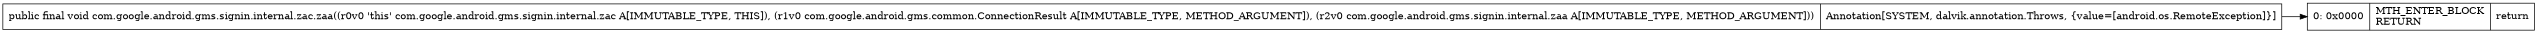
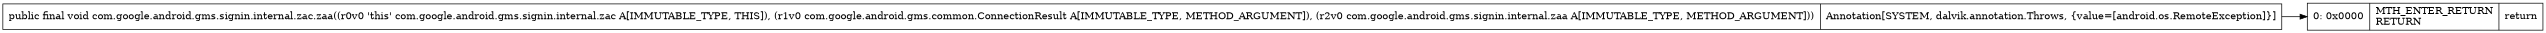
  digraph {
    rankdir=LR
    node [shape=record]
-   n1 [label="{0\:\ 0x0000|MTH_ENTER_BLOCK\lRETURN\l|return\l}"]
+   n1 [label="{0\:\ 0x0000|MTH_ENTER_RETURN\lRETURN\l|return\l}"]
    n2 [label="{public final void com.google.android.gms.signin.internal.zac.zaa((r0v0 'this' com.google.android.gms.signin.internal.zac A[IMMUTABLE_TYPE, THIS]), (r1v0 com.google.android.gms.common.ConnectionResult A[IMMUTABLE_TYPE, METHOD_ARGUMENT]), (r2v0 com.google.android.gms.signin.internal.zaa A[IMMUTABLE_TYPE, METHOD_ARGUMENT]))  | Annotation[SYSTEM, dalvik.annotation.Throws, \{value=[android.os.RemoteException]\}]\l}"]
    n2 -> n1
  }
